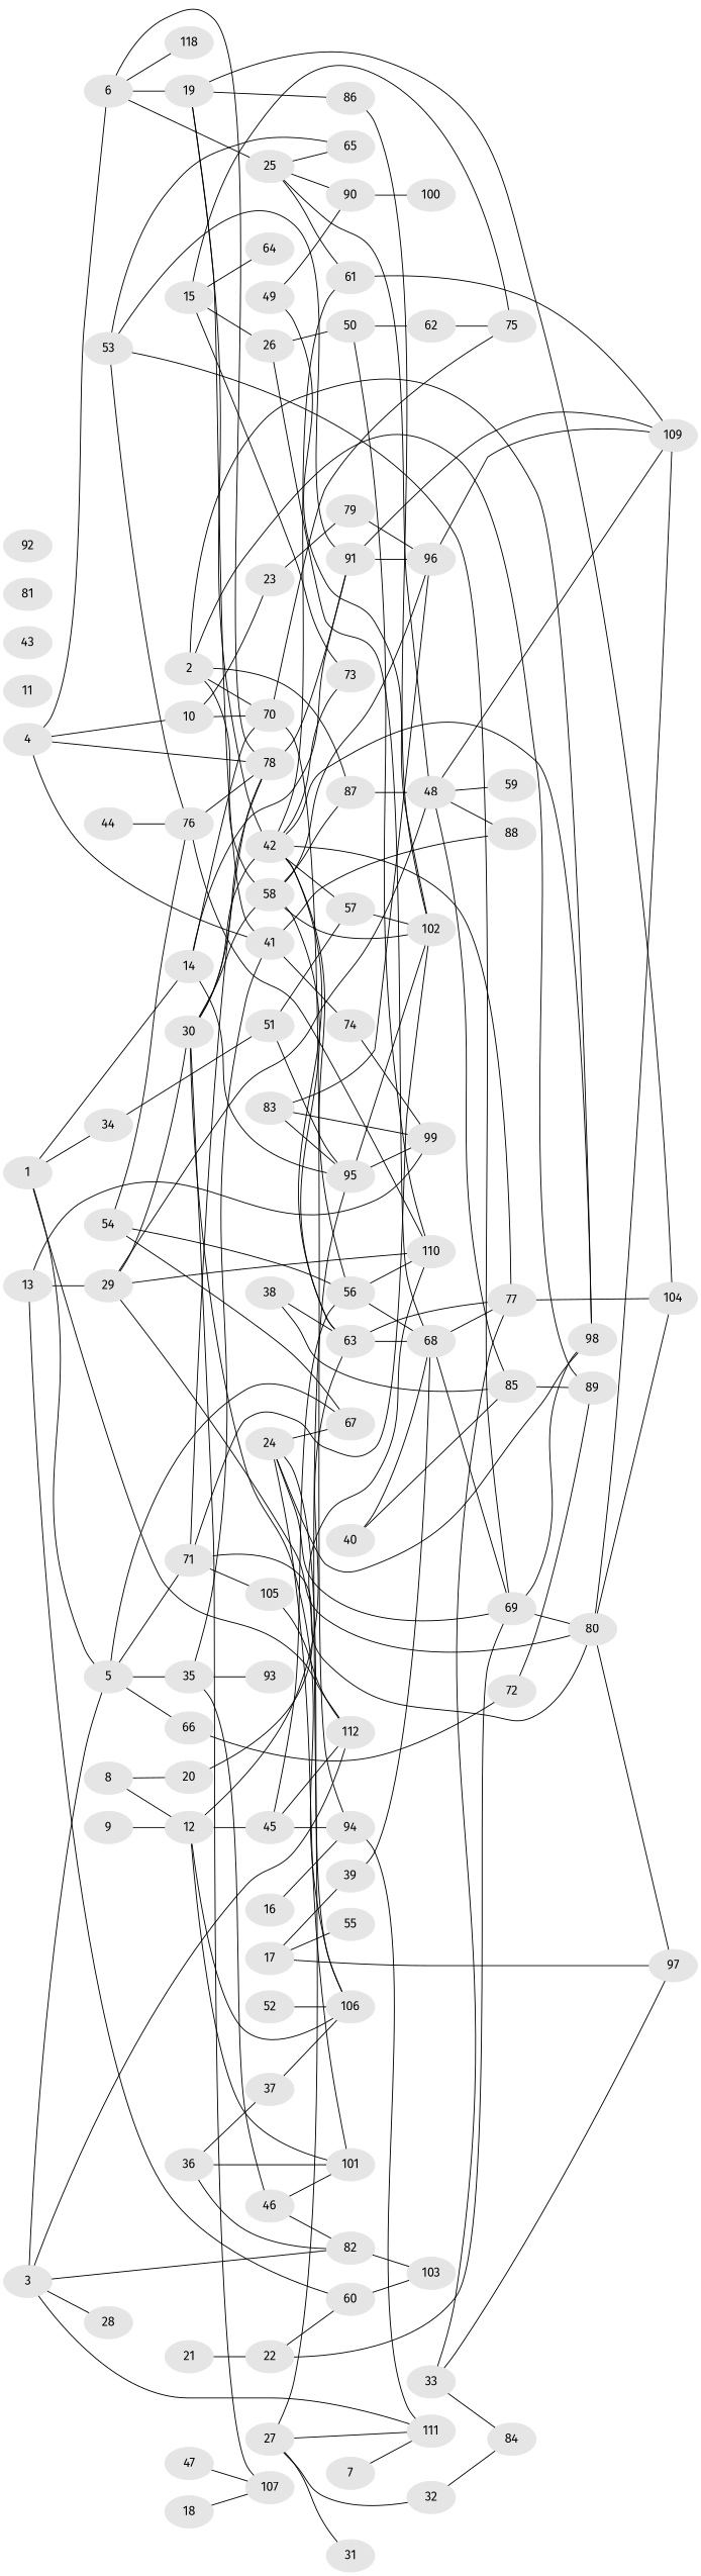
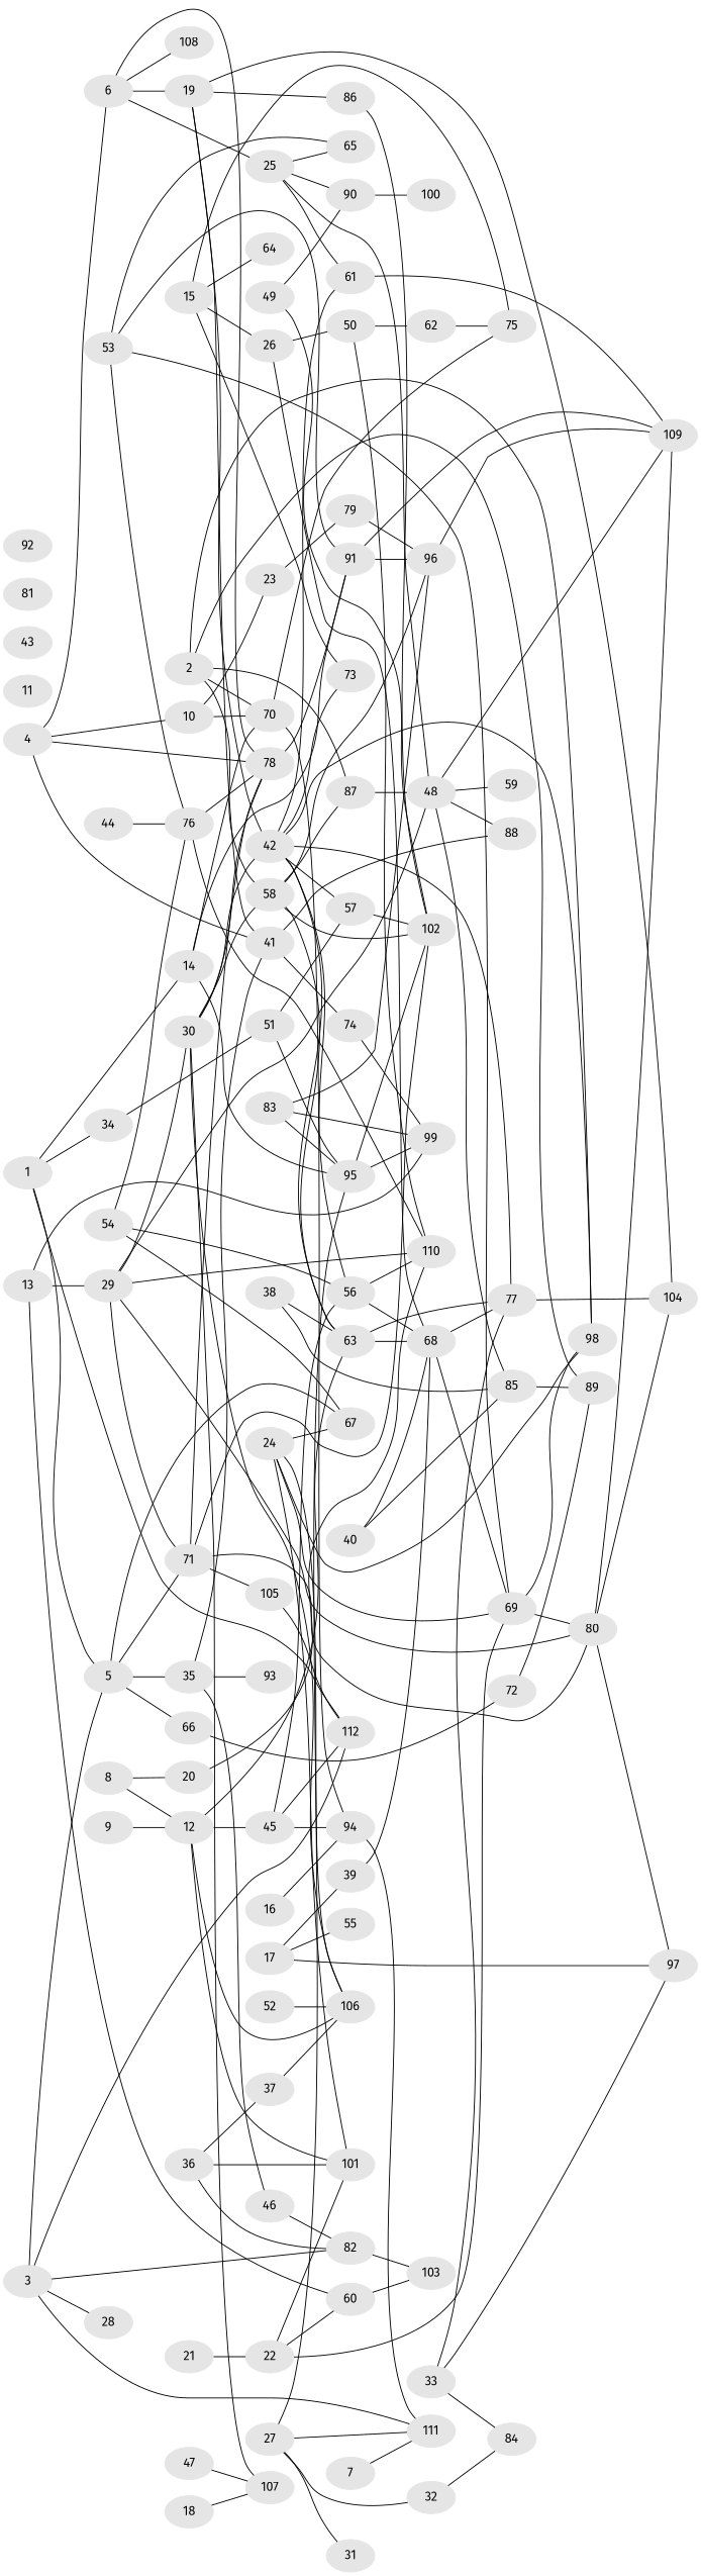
  graph {
    fontname="Fira Sans"
    rankdir=LR
    node [color=gray90 fontname="Fira Sans" style=filled]
    edge [fontname="Fira Sans"]
    1
    5
    14
    34
    112
    35
    66
    67
    71
    70
    91
    95
    51
    2
    58
    87
    89
    98
    48
    85
    88
    59
    109
    63
    102
    96
    75
    94
    3
    28
    82
    111
    103
    4
    6
    10
    41
    78
    19
    25
-   108 [label=118]
+   108
    23
    74
    46
    93
    72
    80
    105
    42
    86
    104
    61
    65
    90
    7
    8
    12
    20
    45
    101
    106
    110
    9
    79
    11
    56
    68
    77
    13
    29
    60
    99
    30
    15
    26
    64
    73
    50
    16
    17
    39
    55
    97
    18
    107
    57
    21
    22
    69
    24
    36
    37
    100
    62
    27
    31
    32
    84
    33
    38
    40
    43
    44
    76
    47
    49
    52
    53
    54
    81
    83
    92
    1 -- 5
    1 -- 14
    1 -- 34
    1 -- 112
    5 -- 35
    5 -- 66
    5 -- 67
    5 -- 71
    14 -- 70
    14 -- 91
    14 -- 95
    34 -- 51
    35 -- 41
    35 -- 46
    35 -- 93
    66 -- 72
    71 -- 102
    71 -- 78
    71 -- 80
    71 -- 105
    70 -- 75
    70 -- 94
    91 -- 109
    91 -- 96
    95 -- 102
    95 -- 99
    51 -- 95
    51 -- 57
    2 -- 70
    2 -- 58
    2 -- 87
    2 -- 89
    2 -- 98
    58 -- 87
    58 -- 63
    58 -- 102
    58 -- 96
    87 -- 48
    48 -- 85
    48 -- 88
    48 -- 59
    48 -- 109
    85 -- 89
    63 -- 68
    63 -- 77
    96 -- 109
    94 -- 111
    3 -- 5
    3 -- 112
    3 -- 28
    3 -- 82
    3 -- 111
    82 -- 103
    4 -- 6
    4 -- 10
    4 -- 41
    4 -- 78
    6 -- 78
    6 -- 19
    6 -- 25
    6 -- 108
    10 -- 70
    10 -- 23
    41 -- 88
    41 -- 74
    78 -- 91
    19 -- 41
    19 -- 42
    19 -- 86
    19 -- 104
    25 -- 48
    25 -- 61
    25 -- 65
    25 -- 90
    23 -- 79
    74 -- 99
    46 -- 82
    72 -- 89
    80 -- 109
    80 -- 104
    80 -- 97
    105 -- 112
    42 -- 98
    42 -- 63
    42 -- 61
    42 -- 56
    42 -- 77
    42 -- 73
    42 -- 57
    86 -- 102
    61 -- 109
    90 -- 100
    7 -- 111
    8 -- 12
    8 -- 20
    12 -- 63
    12 -- 45
    12 -- 101
    12 -- 106
    20 -- 110
    45 -- 112
    45 -- 94
    45 -- 56
    9 -- 12
    79 -- 96
    56 -- 110
    56 -- 68
    68 -- 77
    68 -- 69
    77 -- 104
    13 -- 29
    13 -- 60
    13 -- 99
+   29 -- 71
    29 -- 48
    29 -- 80
    29 -- 110
    29 -- 30
    60 -- 103
    30 -- 58
    30 -- 78
    30 -- 42
    30 -- 106
    30 -- 107
    15 -- 75
    15 -- 26
    15 -- 64
    15 -- 73
    26 -- 68
    26 -- 50
    50 -- 110
    50 -- 62
    16 -- 94
    17 -- 39
    17 -- 55
    17 -- 97
    39 -- 68
    18 -- 107
    57 -- 102
    21 -- 22
-   46 -- 101
+   22 -- 101
    22 -- 60
    22 -- 69
    69 -- 98
    69 -- 80
    24 -- 67
    24 -- 98
    24 -- 101
    24 -- 106
    24 -- 69
    36 -- 82
    36 -- 101
    36 -- 37
    37 -- 106
    62 -- 75
    27 -- 95
    27 -- 111
    27 -- 31
    27 -- 32
    32 -- 84
    33 -- 77
    33 -- 97
    33 -- 84
    38 -- 85
    38 -- 63
    40 -- 85
    40 -- 68
    44 -- 76
    76 -- 78
    76 -- 110
    47 -- 107
    49 -- 102
    49 -- 90
    52 -- 106
    53 -- 91
    53 -- 65
    53 -- 69
    53 -- 76
    54 -- 67
    54 -- 56
    54 -- 76
    83 -- 95
    83 -- 96
    83 -- 99
  }
